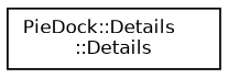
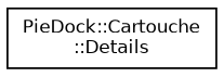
  digraph {
    rankdir=LR
-   n1 [color=black fillcolor=white fontname=Helvetica fontsize=10 height=0.2 label="PieDock::Details\l::Details" shape=record style=filled width=0.4]
+   n1 [color=black fillcolor=white fontname=Helvetica fontsize=10 height=0.2 label="PieDock::Cartouche\l::Details" shape=record style=filled width=0.4]
  }
